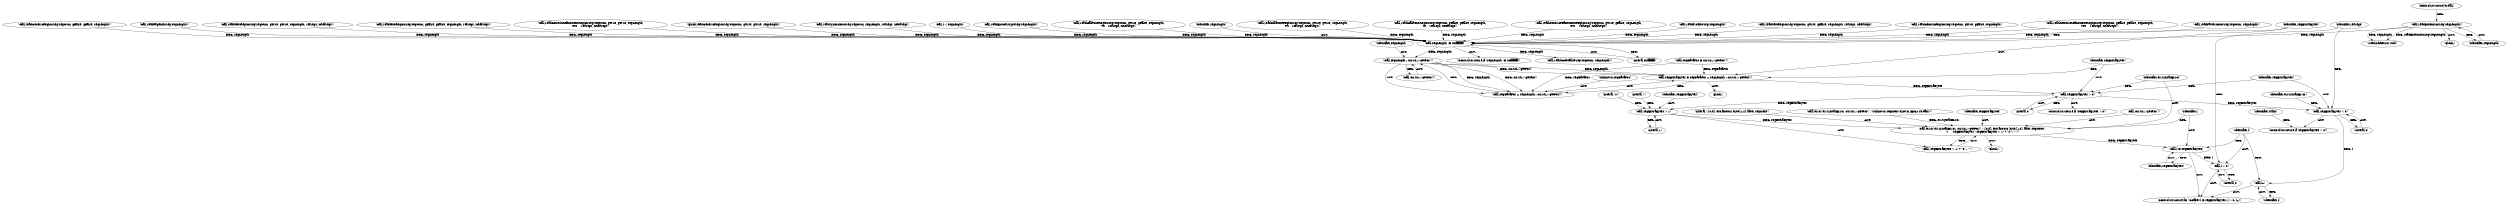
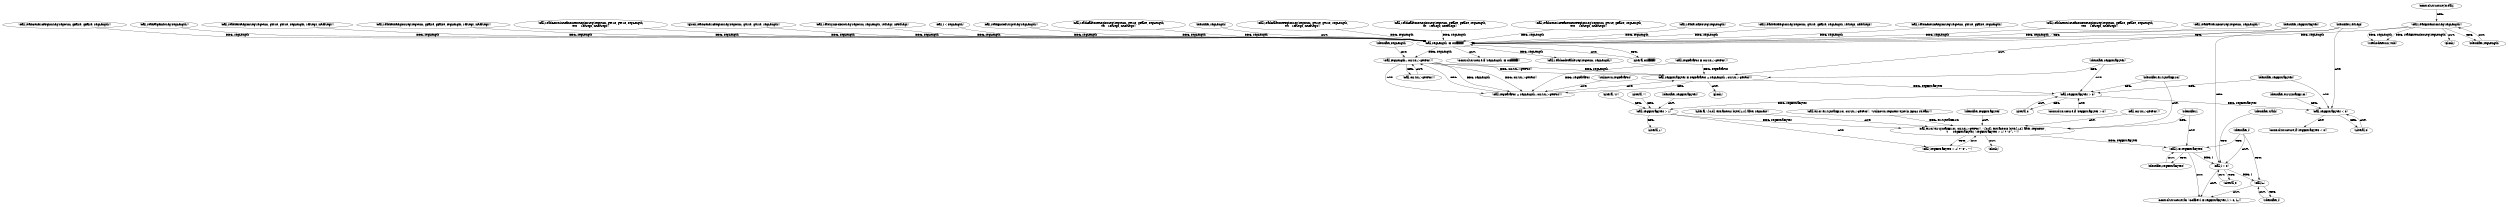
  digraph {
    n1 [label="(Call,readExtensionSeg(segLength))"]
    n2 [label="(Call,segLength != 0xffffffff)"]
    n3 [label="(MethodReturn,void)"]
    n4 [label="(Block,)"]
    n5 [label="(Identifier,segLength)"]
    n6 [label="(Call,segLength - curStr->getPos())"]
    n7 [label="(Literal,0xffffffff)"]
    n8 [label="(ControlStructure,if (segLength != 0xffffffff))"]
    n9 [label="(Call,readCodeTableSeg(segNum, segLength))"]
    n10 [label="(Call,segExtraBytes = segDataPos + segLength - curStr->getPos())"]
    n11 [label="(Call,segDataPos + segLength - curStr->getPos())"]
    n12 [label="(Call,curStr->getPos())"]
    n13 [label="(Call,segExtraBytes > 0)"]
    n14 [label="(Block,)"]
    n15 [label="(Call,segExtraBytes > 1)"]
    n16 [label="(Call,segExtraBytes < 0)"]
    n17 [label="(Literal,0)"]
    n18 [label="(ControlStructure,if (segExtraBytes > 0))"]
    n19 [label="(Call,error(errSyntaxError, curStr->getPos(), \"{0:d} extraneous byte{1:s} after segment\",\n \t      segExtraBytes, (segExtraBytes > 1) ? \"s\" : \"\"))"]
    n20 [label="(Literal,1)"]
    n21 [label="(Call,(segExtraBytes > 1) ? \"s\" : \"\")"]
    n22 [label="(ControlStructure,if (segExtraBytes < 0))"]
    n23 [label="(Literal,0)"]
    n24 [label="(Call,i = segExtraBytes)"]
    n25 [label="(Block,)"]
    n26 [label="(Call,i > 0)"]
    n27 [label="(Identifier,segExtraBytes)"]
    n28 [label="(ControlStructure,for (Goffset i = segExtraBytes; i > 0; i--))"]
    n29 [label="(Call,i--)"]
    n30 [label="(Literal,0)"]
    n31 [label="(Identifier,i)"]
    n32 [label="(Block,readGenericRegionSeg(segNum, gTrue, gTrue, segLength))"]
    n33 [label="(Call,i < segLength)"]
    n34 [label="(Call,readEndOfStripeSeg(segLength))"]
    n35 [label="(Identifier,segExtraBytes)"]
    n36 [label="(Identifier,errSyntaxError)"]
    n37 [label="(Call,readHalftoneRegionSeg(segNum, gTrue, gFalse, segLength,\n\t\t\t    refSegs, nRefSegs))"]
    n38 [label="(Literal,\"\")"]
    n39 [label="(Identifier,segLength)"]
    n40 [label="(ControlStructure,break;)"]
    n41 [label="(Call,readHalftoneRegionSeg(segNum, gTrue, gTrue, segLength,\n\t\t\t    refSegs, nRefSegs))"]
    n42 [label="(Call,readHalftoneRegionSeg(segNum, gFalse, gFalse, segLength,\n\t\t\t    refSegs, nRefSegs))"]
    n43 [label="(Identifier,segExtraBytes)"]
    n44 [label="(Identifier,i)"]
    n45 [label="(Identifier,trash)"]
    n46 [label="(Call,readGenericRefinementRegionSeg(segNum, gTrue, gFalse, segLength,\n\t\t\t\t     refSegs, nRefSegs))"]
    n47 [label="(Call,readProfilesSeg(segLength))"]
    n48 [label="(Call,readTextRegionSeg(segNum, gTrue, gFalse, segLength, refSegs, nRefSegs))"]
    n49 [label="(Identifier,segExtraBytes)"]
    n50 [label="(Call,readGenericRegionSeg(segNum, gTrue, gFalse, segLength))"]
    n51 [label="(Call,readGenericRefinementRegionSeg(segNum, gFalse, gFalse, segLength,\n\t\t\t\t     refSegs, nRefSegs))"]
    n52 [label="(Unknown,segDataPos)"]
    n53 [label="(Call,readPatternDictSeg(segNum, segLength))"]
    n54 [label="(Call,curStr->getPos())"]
    n55 [label="(Identifier,segExtraBytes)"]
    n56 [label="(Identifier,segLength)"]
    n57 [label="(Call,readGenericRegionSeg(segNum, gFalse, gFalse, segLength))"]
    n58 [label="(Identifier,errSyntaxError)"]
    n59 [label="(Identifier,refSegs)"]
    n60 [label="(Call,readPageInfoSeg(segLength))"]
    n61 [label="(Literal,\"{0:d} extraneous byte{1:s} after segment\")"]
    n62 [label="(Identifier,i)"]
    n63 [label="(Call,readTextRegionSeg(segNum, gTrue, gTrue, segLength, refSegs, nRefSegs))"]
    n64 [label="(Call,readTextRegionSeg(segNum, gFalse, gFalse, segLength, refSegs, nRefSegs))"]
    n65 [label="(Call,segDataPos = curStr->getPos())"]
    n66 [label="(Call,readGenericRefinementRegionSeg(segNum, gTrue, gTrue, segLength,\n\t\t\t\t     refSegs, nRefSegs))"]
    n67 [label="(Literal,\"s\")"]
    n68 [label="(Identifier,segExtraBytes)"]
    n69 [label="(Call,readSymbolDictSeg(segNum, segLength, refSegs, nRefSegs))"]
    n70 [label="(Call,error(errSyntaxError, curStr->getPos(), \"Unknown segment type in JBIG2 stream\"))"]
    n1 -> n2 [label="DDG: segLength"]
    n1 -> n3 [label="DDG: segLength"]
    n1 -> n3 [label="DDG: readExtensionSeg(segLength)"]
    n1 -> n4 [label="AST: "]
    n1 -> n5 [label="CFG: "]
    n2 -> n6 [label="DDG: segLength"]
    n2 -> n7 [label="CFG: "]
    n2 -> n8 [label="AST: "]
    n2 -> n9 [label="DDG: segLength"]
    n5 -> n1 [label="AST: "]
    n6 -> n10 [label="DDG: segLength"]
    n6 -> n10 [label="DDG: curStr->getPos()"]
    n6 -> n11 [label="AST: "]
    n6 -> n11 [label="DDG: segLength"]
    n6 -> n11 [label="DDG: curStr->getPos()"]
    n6 -> n12 [label="CFG: "]
    n7 -> n2 [label="AST: "]
    n10 -> n11 [label="CFG: "]
    n10 -> n13 [label="DDG: segExtraBytes"]
    n10 -> n14 [label="AST: "]
    n11 -> n6 [label="CFG: "]
    n11 -> n10 [label="AST: "]
    n12 -> n6 [label="AST: "]
    n13 -> n15 [label="DDG: segExtraBytes"]
    n13 -> n16 [label="DDG: segExtraBytes"]
    n13 -> n17 [label="CFG: "]
-   n13 -> n18 [label="AST: "]
+   n18 -> n13 [label="AST: "]
    n15 -> n19 [label="DDG: segExtraBytes"]
    n15 -> n20 [label="CFG: "]
    n15 -> n21 [label="AST: "]
    n16 -> n22 [label="AST: "]
    n16 -> n23 [label="CFG: "]
    n17 -> n13 [label="AST: "]
    n19 -> n21 [label="CFG: "]
    n19 -> n24 [label="DDG: segExtraBytes"]
    n19 -> n25 [label="AST: "]
-   n20 -> n15 [label="AST: "]
    n21 -> n19 [label="AST: "]
    n23 -> n16 [label="AST: "]
    n24 -> n26 [label="DDG: i"]
    n24 -> n27 [label="CFG: "]
    n24 -> n28 [label="AST: "]
    n26 -> n28 [label="AST: "]
-   n16 -> n29 [label="DDG: i"]
+   n26 -> n29 [label="DDG: i"]
    n26 -> n30 [label="CFG: "]
    n27 -> n24 [label="AST: "]
    n29 -> n28 [label="AST: "]
    n29 -> n31 [label="CFG: "]
    n30 -> n26 [label="AST: "]
    n31 -> n29 [label="AST: "]
    n32 -> n2 [label="DDG: segLength"]
    n33 -> n2 [label="DDG: segLength"]
    n34 -> n2 [label="DDG: segLength"]
    n35 -> n13 [label="CFG: "]
    n35 -> n16 [label="AST: "]
    n36 -> n13 [label="CFG: "]
    n36 -> n19 [label="AST: "]
    n37 -> n2 [label="DDG: segLength"]
    n38 -> n15 [label="CFG: "]
    n39 -> n2 [label="AST: "]
    n40 -> n1 [label="CFG: "]
    n41 -> n2 [label="DDG: segLength"]
    n42 -> n2 [label="DDG: segLength"]
    n43 -> n19 [label="AST: "]
    n44 -> n24 [label="CFG: "]
    n44 -> n26 [label="AST: "]
    n44 -> n29 [label="CFG: "]
-   n45 -> n22 [label="CFG: "]
+   n45 -> n26 [label="CFG: "]
    n46 -> n2 [label="DDG: segLength"]
    n47 -> n2 [label="DDG: segLength"]
    n48 -> n2 [label="DDG: segLength"]
    n49 -> n10 [label="CFG: "]
    n49 -> n13 [label="AST: "]
    n50 -> n2 [label="DDG: segLength"]
    n51 -> n2 [label="DDG: segLength"]
    n52 -> n11 [label="AST: "]
    n53 -> n2 [label="DDG: segLength"]
    n54 -> n19 [label="AST: "]
    n55 -> n15 [label="AST: "]
    n56 -> n6 [label="AST: "]
    n57 -> n2 [label="DDG: segLength"]
    n58 -> n16 [label="CFG: "]
-   n59 -> n16 [label="CFG: "]
+   n59 -> n2 [label="CFG: "]
+   n59 -> n16 [label="AST: "]
    n59 -> n26 [label="CFG: "]
    n60 -> n2 [label="DDG: segLength"]
    n61 -> n19 [label="AST: "]
    n62 -> n19 [label="CFG: "]
    n62 -> n24 [label="AST: "]
    n63 -> n2 [label="DDG: segLength"]
    n64 -> n2 [label="DDG: segLength"]
    n65 -> n10 [label="DDG: segDataPos"]
    n65 -> n11 [label="DDG: segDataPos"]
    n66 -> n2 [label="DDG: segLength"]
    n67 -> n15 [label="CFG: "]
    n68 -> n2 [label="CFG: "]
    n68 -> n10 [label="AST: "]
    n69 -> n2 [label="DDG: segLength"]
    n70 -> n19 [label="DDG: errSyntaxError"]
  }
